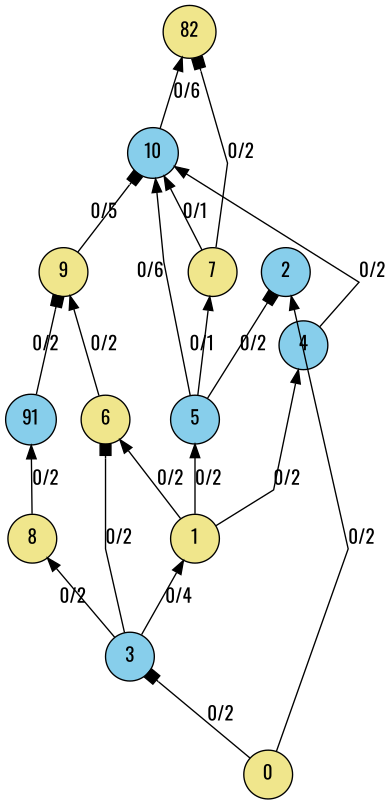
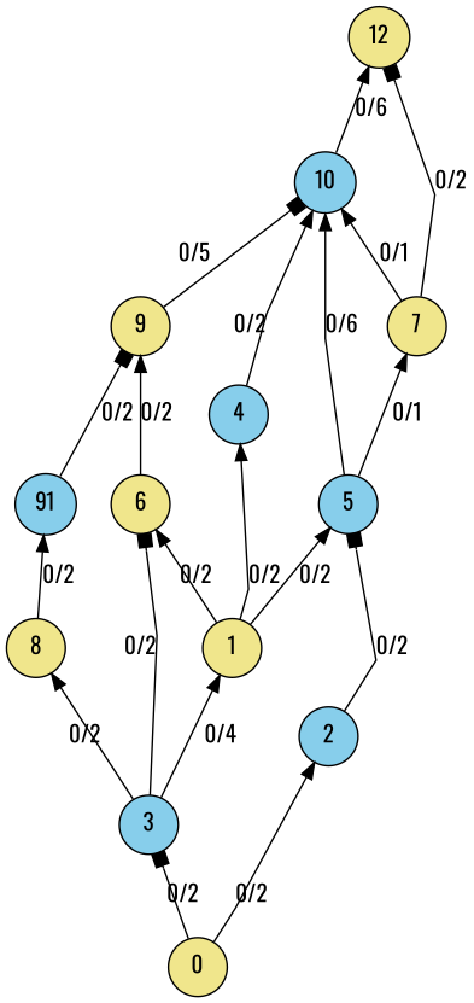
  digraph {
    fontname=Oswald
    rankdir=BT
    splines=false
    node [fillcolor=khaki fontname=Oswald shape=circle style=filled]
    edge [arrowhead=normal fontname=Oswald]
    10 [fillcolor=skyblue]
    7
-   12 [label=82]
+   12
    5 [fillcolor=skyblue]
    9
    n6 [fillcolor=skyblue label=91]
    8
    6
    3 [fillcolor=skyblue]
    1
    2 [fillcolor=skyblue]
    4 [fillcolor=skyblue]
    0
    10 -> 12 [label="0/6"]
    7 -> 10 [label="0/1"]
    7 -> 12 [arrowhead=box label="0/2"]
    5 -> 10 [label="0/6"]
    5 -> 7 [label="0/1"]
    9 -> 10 [arrowhead=box label="0/5"]
    n6 -> 9 [arrowhead=box label="0/2"]
    8 -> n6 [label="0/2"]
    6 -> 9 [label="0/2"]
    3 -> 8 [label="0/2"]
    3 -> 6 [arrowhead=box label="0/2"]
    3 -> 1 [label="0/4"]
    1 -> 5 [label="0/2"]
    1 -> 6 [label="0/2"]
    1 -> 4 [label="0/2"]
-   5 -> 2 [arrowhead=box label="0/2"]
+   2 -> 5 [arrowhead=box label="0/2"]
    4 -> 10 [label="0/2"]
    0 -> 3 [arrowhead=box label="0/2"]
    0 -> 2 [label="0/2"]
  }
